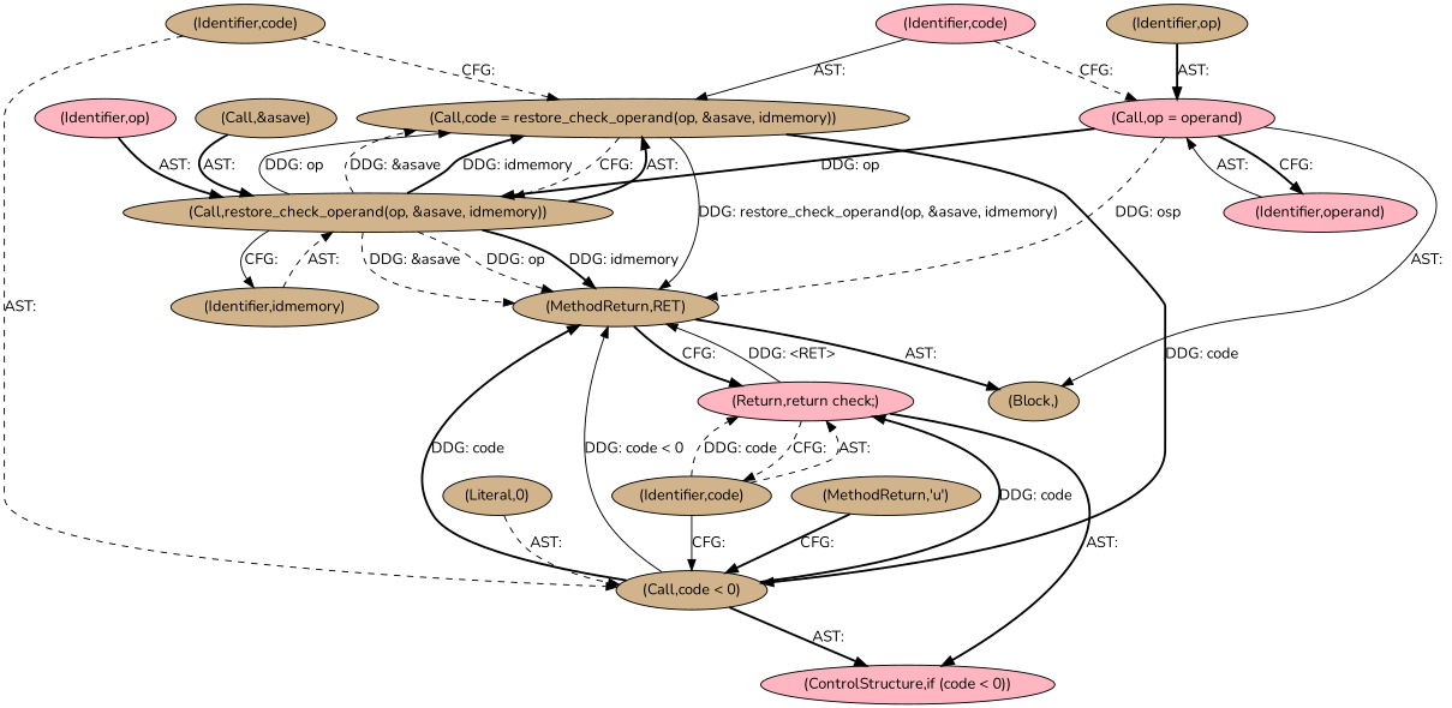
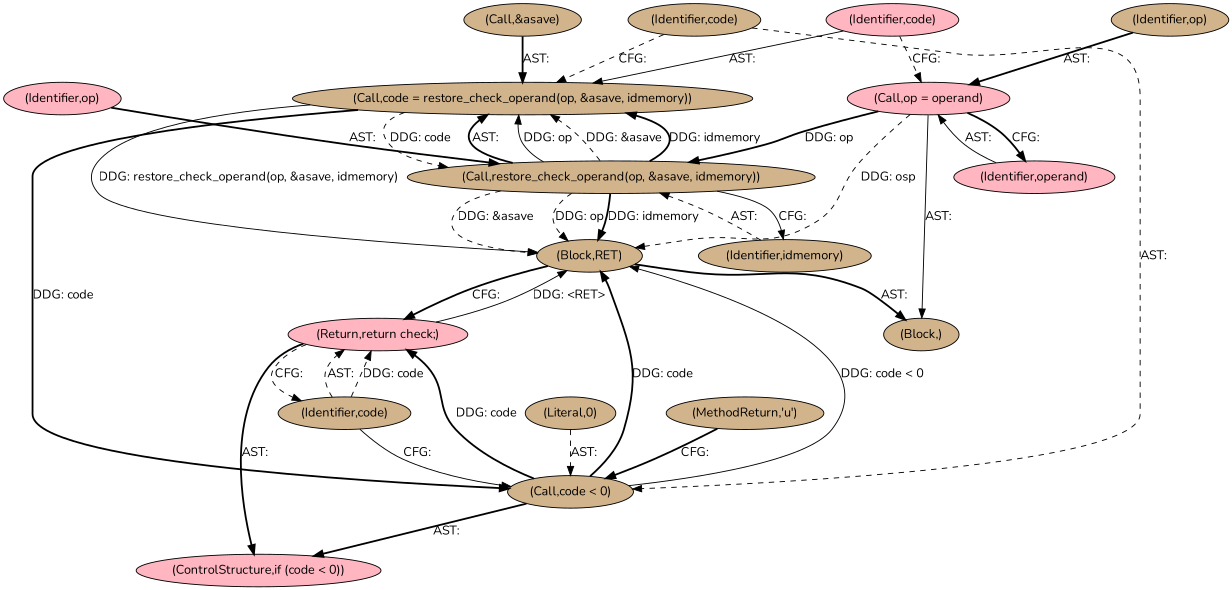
  digraph {
    fontname=Nunito
    node [fillcolor=tan fontname=Nunito style=filled]
    edge [fontname=Nunito style=bold]
    n1 [label="(Call,code = restore_check_operand(op, &asave, idmemory))"]
    n2 [label="(Call,restore_check_operand(op, &asave, idmemory))"]
    n3 [label="(Call,code < 0)"]
-   n4 [label="(MethodReturn,RET)"]
+   n4 [label="(Block,RET)"]
    n5 [label="(Identifier,idmemory)"]
    n6 [fillcolor=lightpink label="(Return,return check;)"]
    n7 [fillcolor=lightpink label="(ControlStructure,if (code < 0))"]
    n8 [label="(Block,)"]
    n9 [fillcolor=lightpink label="(Call,op = operand)"]
    n10 [fillcolor=lightpink label="(Identifier,operand)"]
    n11 [label="(Identifier,code)"]
    n12 [label="(Literal,0)"]
    n13 [fillcolor=lightpink label="(Identifier,op)"]
    n14 [label="(Identifier,code)"]
    n15 [label="(Identifier,op)"]
    n16 [fillcolor=lightpink label="(Identifier,code)"]
    n17 [label="(Call,&asave)"]
    n18 [label="(MethodReturn,'u')"]
-   n1 -> n2 [label="CFG: " style=dashed]
+   n1 -> n2 [label="DDG: code" style=dashed]
    n1 -> n3 [label="DDG: code"]
    n1 -> n4 [label="DDG: restore_check_operand(op, &asave, idmemory)" style=solid]
    n2 -> n1 [label="AST: "]
    n2 -> n1 [label="DDG: op" style=solid]
    n2 -> n1 [label="DDG: &asave" style=dashed]
    n2 -> n1 [label="DDG: idmemory"]
    n2 -> n4 [label="DDG: &asave" style=dashed]
    n2 -> n4 [label="DDG: op" style=dashed]
    n2 -> n4 [label="DDG: idmemory"]
    n2 -> n5 [label="CFG: " style=solid]
    n3 -> n4 [label="DDG: code"]
    n3 -> n4 [label="DDG: code < 0" style=solid]
    n3 -> n6 [label="DDG: code"]
    n3 -> n7 [label="AST: "]
    n4 -> n6 [label="CFG: "]
    n4 -> n8 [label="AST: "]
    n5 -> n2 [label="AST: " style=dashed]
    n6 -> n4 [label="DDG: <RET>" style=solid]
    n6 -> n7 [label="AST: "]
    n6 -> n11 [label="CFG: " style=dashed]
    n9 -> n2 [label="DDG: op"]
    n9 -> n4 [label="DDG: osp" style=dashed]
    n9 -> n8 [label="AST: " style=solid]
    n9 -> n10 [label="CFG: "]
    n10 -> n9 [label="AST: " style=solid]
    n11 -> n3 [label="CFG: " style=solid]
    n11 -> n6 [label="AST: " style=dashed]
    n11 -> n6 [label="DDG: code" style=dashed]
    n12 -> n3 [label="AST: " style=dashed]
    n13 -> n2 [label="AST: "]
    n14 -> n1 [label="CFG: " style=dashed]
    n14 -> n3 [label="AST: " style=dashed]
    n15 -> n9 [label="AST: "]
    n16 -> n1 [label="AST: " style=solid]
    n16 -> n9 [label="CFG: " style=dashed]
-   n17 -> n2 [label="AST: "]
+   n17 -> n1 [label="AST: "]
    n18 -> n3 [label="CFG: "]
  }
